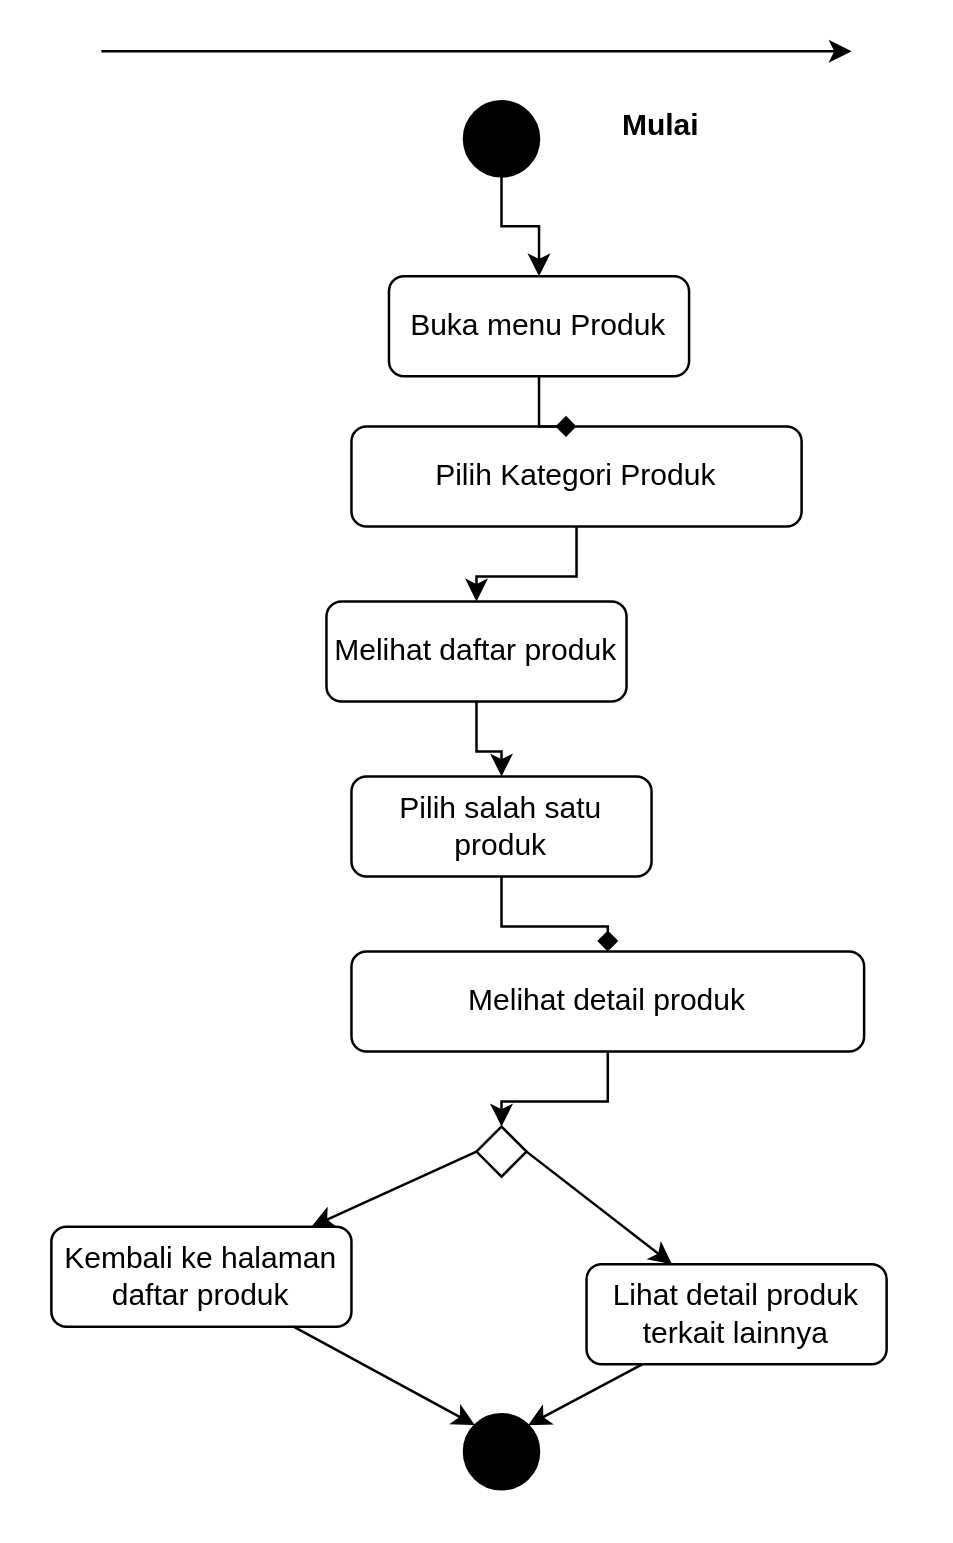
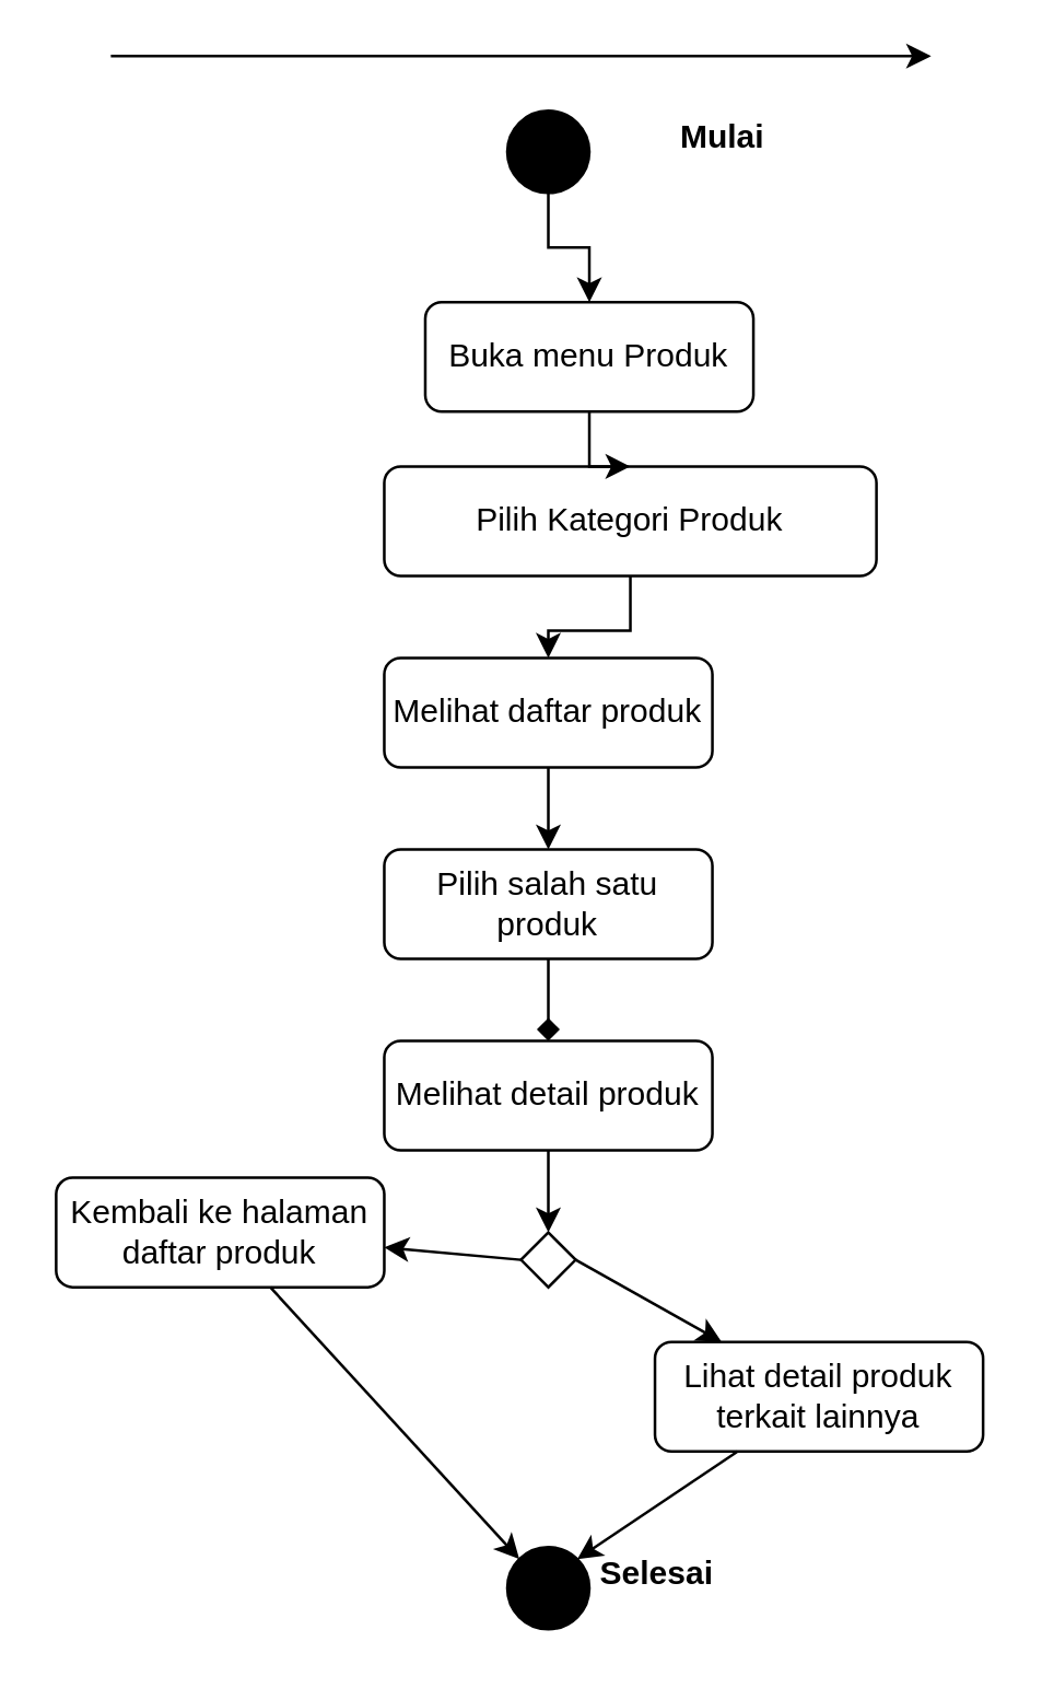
  <mxCell id="0" />
  <mxCell id="1" parent="0" />
  <mxCell id="2" style="edgeStyle=orthogonalEdgeStyle;rounded=0;orthogonalLoop=1;jettySize=auto;html=1;entryX=0.5;entryY=0;entryDx=0;entryDy=0;" parent="1" source="3" target="5" edge="1"><mxGeometry relative="1" as="geometry" /></mxCell>
  <mxCell id="3" value="" style="ellipse;whiteSpace=wrap;html=1;aspect=fixed;fillColor=#000000;" parent="1" vertex="1"><mxGeometry x="185" y="40" width="30" height="30" as="geometry" /></mxCell>
- <mxCell id="4" style="edgeStyle=orthogonalEdgeStyle;rounded=0;orthogonalLoop=1;jettySize=auto;html=1;entryX=0.5;entryY=0;entryDx=0;entryDy=0;endArrow=diamond;" parent="1" source="5" target="7" edge="1"><mxGeometry relative="1" as="geometry" /></mxCell>
+ <mxCell id="4" style="edgeStyle=orthogonalEdgeStyle;rounded=0;orthogonalLoop=1;jettySize=auto;html=1;entryX=0.5;entryY=0;entryDx=0;entryDy=0;" parent="1" source="5" target="7" edge="1"><mxGeometry relative="1" as="geometry" /></mxCell>
  <mxCell id="5" value="Buka menu Produk" style="rounded=1;whiteSpace=wrap;html=1;fillColor=none;" parent="1" vertex="1"><mxGeometry x="155" y="110" width="120" height="40" as="geometry" /></mxCell>
  <mxCell id="6" style="edgeStyle=orthogonalEdgeStyle;rounded=0;orthogonalLoop=1;jettySize=auto;html=1;" parent="1" source="7" target="9" edge="1"><mxGeometry relative="1" as="geometry" /></mxCell>
  <mxCell id="7" value="Pilih Kategori Produk" style="rounded=1;whiteSpace=wrap;html=1;fillColor=none;" parent="1" vertex="1"><mxGeometry x="140" y="170" width="180" height="40" as="geometry" /></mxCell>
  <mxCell id="8" value="" style="edgeStyle=orthogonalEdgeStyle;rounded=0;orthogonalLoop=1;jettySize=auto;html=1;" parent="1" source="9" target="11" edge="1"><mxGeometry relative="1" as="geometry" /></mxCell>
- <mxCell id="9" value="Melihat daftar produk" style="rounded=1;whiteSpace=wrap;html=1;fillColor=none;" parent="1" vertex="1"><mxGeometry x="130" y="240" width="120" height="40" as="geometry" /></mxCell>
+ <mxCell id="9" value="Melihat daftar produk" style="rounded=1;whiteSpace=wrap;html=1;fillColor=none;" parent="1" vertex="1"><mxGeometry x="140" y="240" width="120" height="40" as="geometry" /></mxCell>
  <mxCell id="10" value="" style="edgeStyle=orthogonalEdgeStyle;rounded=0;orthogonalLoop=1;jettySize=auto;html=1;endArrow=diamond;" parent="1" source="11" target="13" edge="1"><mxGeometry relative="1" as="geometry" /></mxCell>
  <mxCell id="11" value="Pilih salah satu produk" style="rounded=1;whiteSpace=wrap;html=1;fillColor=none;" parent="1" vertex="1"><mxGeometry x="140" y="310" width="120" height="40" as="geometry" /></mxCell>
  <mxCell id="12" value="" style="edgeStyle=orthogonalEdgeStyle;rounded=0;orthogonalLoop=1;jettySize=auto;html=1;entryX=0.5;entryY=0;entryDx=0;entryDy=0;" parent="1" source="13" target="16" edge="1"><mxGeometry relative="1" as="geometry"><mxPoint x="200" y="500" as="targetPoint" /></mxGeometry></mxCell>
- <mxCell id="13" value="Melihat detail produk" style="rounded=1;whiteSpace=wrap;html=1;fillColor=none;" parent="1" vertex="1"><mxGeometry x="140" y="380" width="205" height="40" as="geometry" /></mxCell>
+ <mxCell id="13" value="Melihat detail produk" style="rounded=1;whiteSpace=wrap;html=1;fillColor=none;" parent="1" vertex="1"><mxGeometry x="140" y="380" width="120" height="40" as="geometry" /></mxCell>
  <mxCell id="14" style="rounded=0;orthogonalLoop=1;jettySize=auto;html=1;exitX=0;exitY=0.5;exitDx=0;exitDy=0;" parent="1" source="16" target="18" edge="1"><mxGeometry relative="1" as="geometry" /></mxCell>
  <mxCell id="15" style="edgeStyle=none;rounded=0;orthogonalLoop=1;jettySize=auto;html=1;exitX=1;exitY=0.5;exitDx=0;exitDy=0;" parent="1" source="16" target="20" edge="1"><mxGeometry relative="1" as="geometry" /></mxCell>
  <mxCell id="16" value="" style="rhombus;whiteSpace=wrap;html=1;fillColor=none;" parent="1" vertex="1"><mxGeometry x="190" y="450" width="20" height="20" as="geometry" /></mxCell>
  <mxCell id="17" style="edgeStyle=none;rounded=0;orthogonalLoop=1;jettySize=auto;html=1;entryX=0;entryY=0;entryDx=0;entryDy=0;" parent="1" source="18" target="21" edge="1"><mxGeometry relative="1" as="geometry" /></mxCell>
- <mxCell id="18" value="Kembali ke&amp;nbsp;halaman daftar produk" style="rounded=1;whiteSpace=wrap;html=1;fillColor=none;" parent="1" vertex="1"><mxGeometry x="20" y="490" width="120" height="40" as="geometry" /></mxCell>
+ <mxCell id="18" value="Kembali ke&amp;nbsp;halaman daftar produk" style="rounded=1;whiteSpace=wrap;html=1;fillColor=none;" parent="1" vertex="1"><mxGeometry x="20" y="430" width="120" height="40" as="geometry" /></mxCell>
  <mxCell id="19" style="edgeStyle=none;rounded=0;orthogonalLoop=1;jettySize=auto;html=1;entryX=1;entryY=0;entryDx=0;entryDy=0;" parent="1" source="20" target="21" edge="1"><mxGeometry relative="1" as="geometry" /></mxCell>
- <mxCell id="20" value="Lihat detail produk terkait lainnya" style="rounded=1;whiteSpace=wrap;html=1;fillColor=none;" parent="1" vertex="1"><mxGeometry x="234" y="505" width="120" height="40" as="geometry" /></mxCell>
+ <mxCell id="20" value="Lihat detail produk terkait lainnya" style="rounded=1;whiteSpace=wrap;html=1;fillColor=none;" parent="1" vertex="1"><mxGeometry x="239" y="490" width="120" height="40" as="geometry" /></mxCell>
  <mxCell id="21" value="" style="ellipse;whiteSpace=wrap;html=1;aspect=fixed;fillColor=#000000;" parent="1" vertex="1"><mxGeometry x="185" y="565" width="30" height="30" as="geometry" /></mxCell>
+ <mxCell id="22" value="&lt;b&gt;Selesai&lt;/b&gt;" style="text;html=1;strokeColor=none;fillColor=none;align=center;verticalAlign=middle;whiteSpace=wrap;rounded=0;" parent="1" vertex="1"><mxGeometry x="220" y="565" width="40" height="20" as="geometry" /></mxCell>
  <mxCell id="23" value="&lt;b&gt;Mulai&lt;/b&gt;" style="text;html=1;strokeColor=none;fillColor=none;align=center;verticalAlign=middle;whiteSpace=wrap;rounded=0;" parent="1" vertex="1"><mxGeometry x="244" y="40" width="40" height="20" as="geometry" /></mxCell>
  <mxCell id="24" value="" style="endArrow=classic;html=1;" parent="1" edge="1"><mxGeometry width="50" height="50" relative="1" as="geometry"><mxPoint x="40" y="20" as="sourcePoint" /><mxPoint x="340" y="20" as="targetPoint" /></mxGeometry></mxCell>
